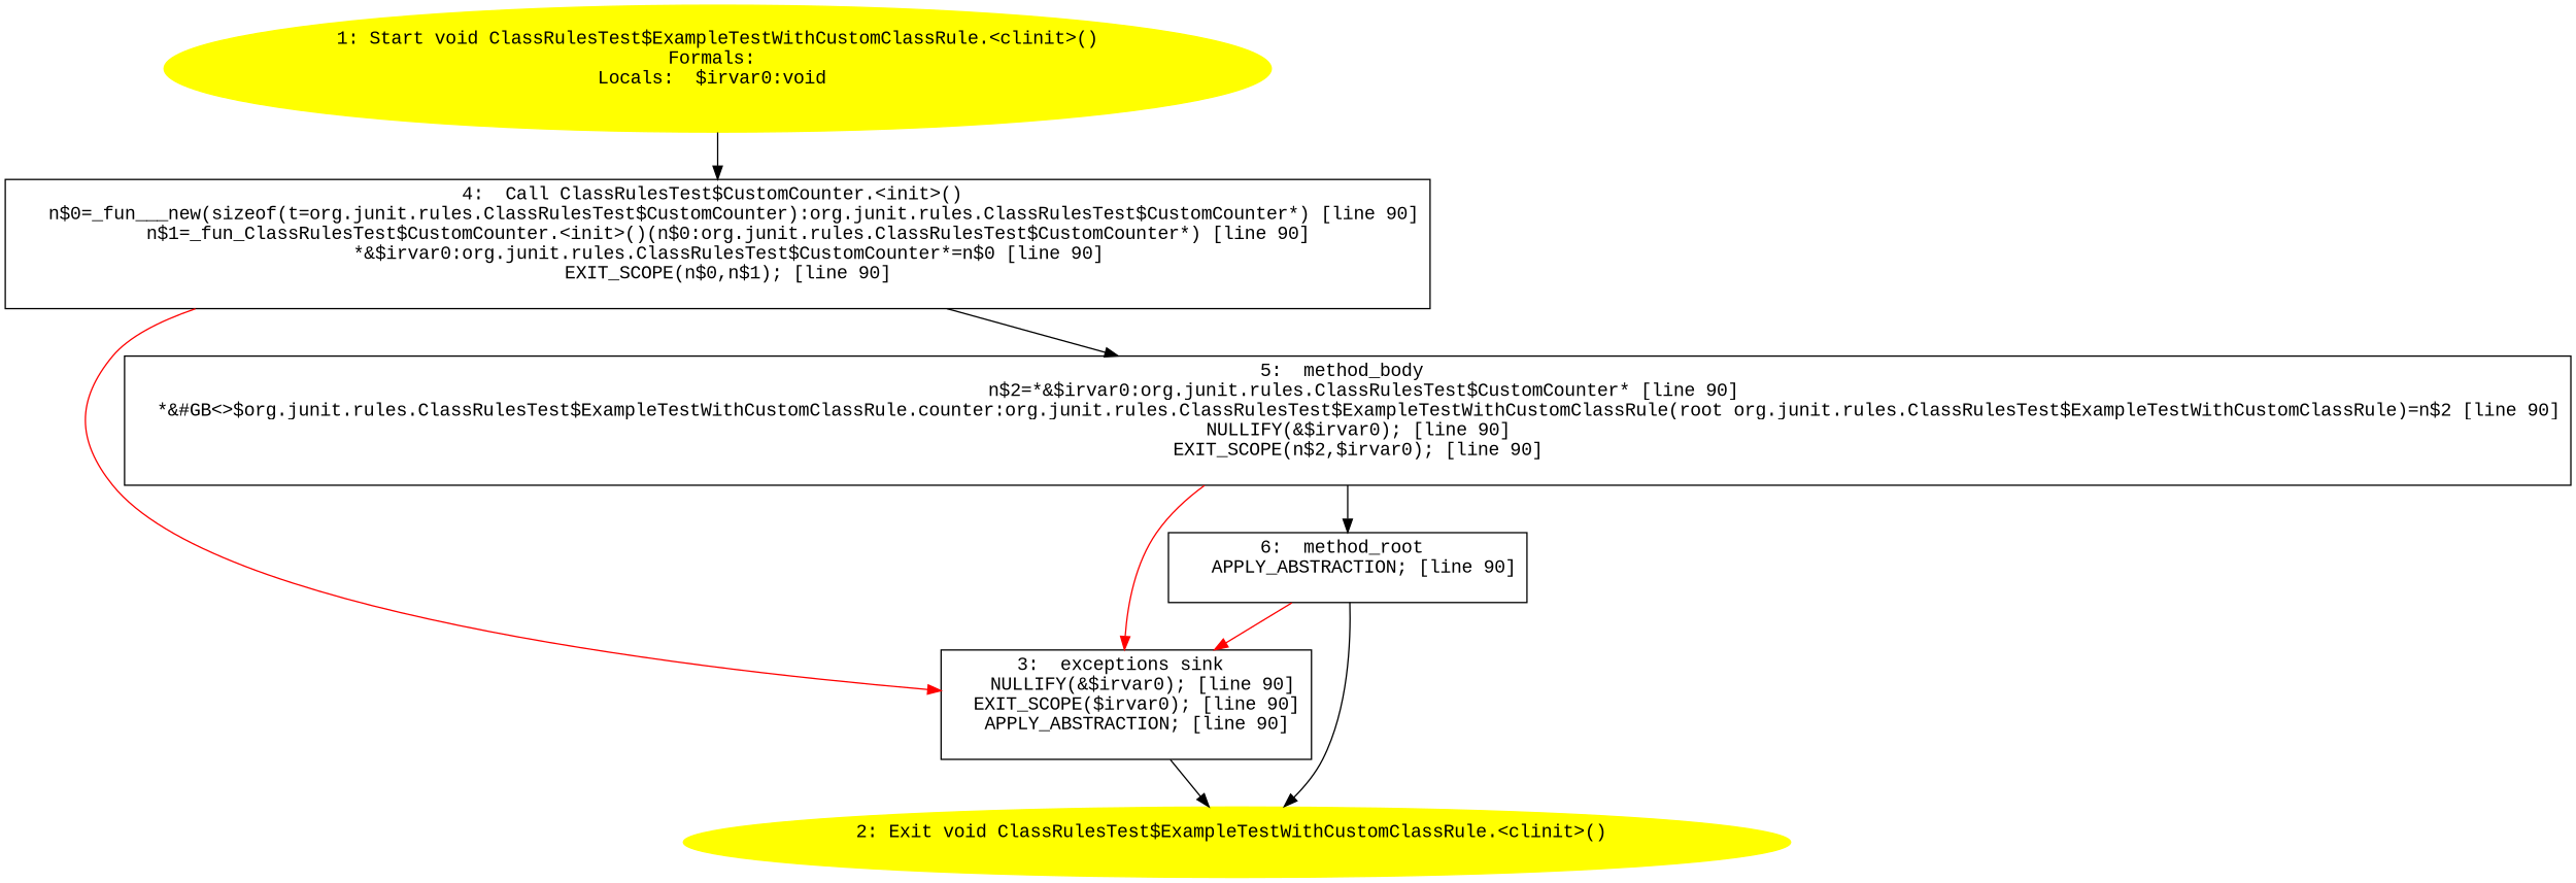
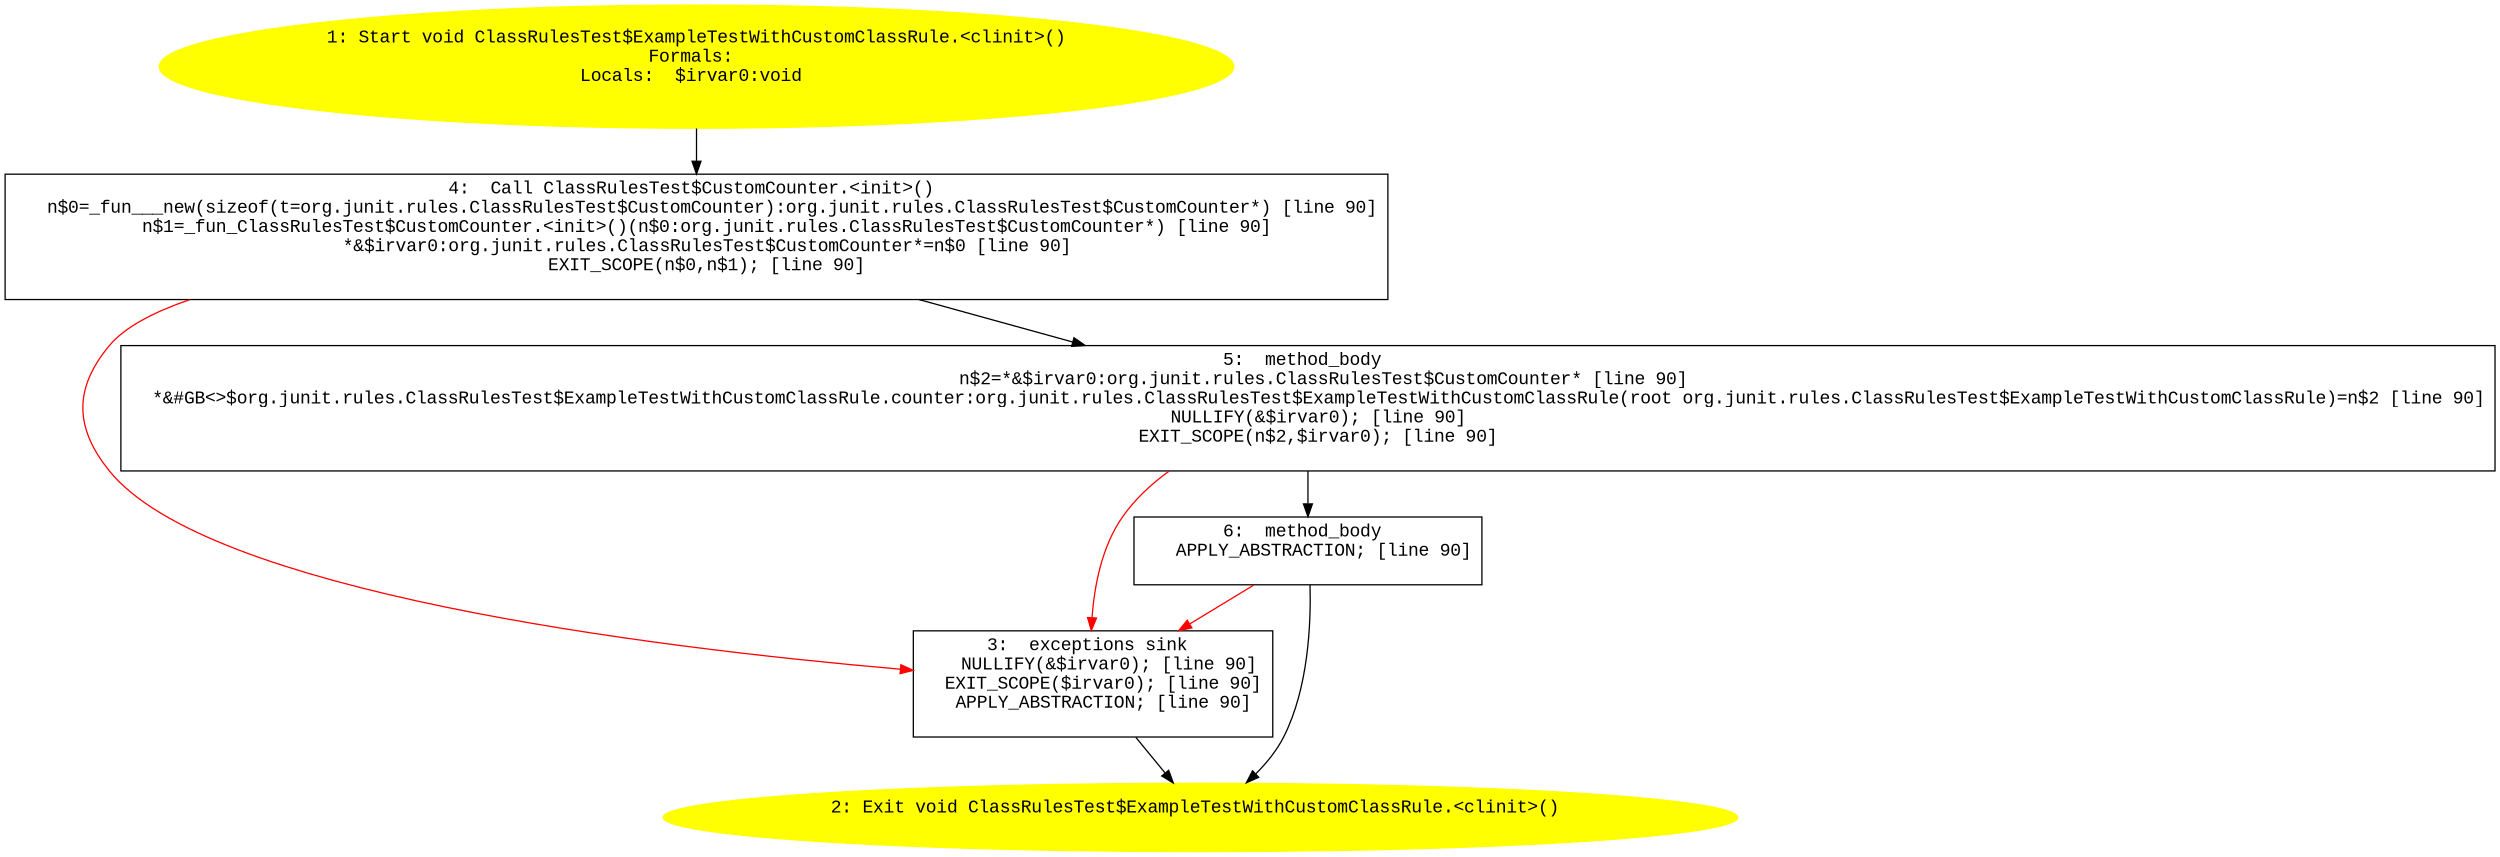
  digraph {
    fontname="Liberation Mono"
    node [fontname="Liberation Mono" shape=box]
    edge [fontname="Liberation Mono"]
    n1 [color=yellow label="1: Start void ClassRulesTest$ExampleTestWithCustomClassRule.<clinit>()\nFormals: \nLocals:  $irvar0:void \n  " style=filled shape=""]
    n2 [label="4:  Call ClassRulesTest$CustomCounter.<init>() \n   n$0=_fun___new(sizeof(t=org.junit.rules.ClassRulesTest$CustomCounter):org.junit.rules.ClassRulesTest$CustomCounter*) [line 90]\n  n$1=_fun_ClassRulesTest$CustomCounter.<init>()(n$0:org.junit.rules.ClassRulesTest$CustomCounter*) [line 90]\n  *&$irvar0:org.junit.rules.ClassRulesTest$CustomCounter*=n$0 [line 90]\n  EXIT_SCOPE(n$0,n$1); [line 90]\n "]
    n3 [label="3:  exceptions sink \n   NULLIFY(&$irvar0); [line 90]\n  EXIT_SCOPE($irvar0); [line 90]\n  APPLY_ABSTRACTION; [line 90]\n "]
    n4 [label="5:  method_body \n   n$2=*&$irvar0:org.junit.rules.ClassRulesTest$CustomCounter* [line 90]\n  *&#GB<>$org.junit.rules.ClassRulesTest$ExampleTestWithCustomClassRule.counter:org.junit.rules.ClassRulesTest$ExampleTestWithCustomClassRule(root org.junit.rules.ClassRulesTest$ExampleTestWithCustomClassRule)=n$2 [line 90]\n  NULLIFY(&$irvar0); [line 90]\n  EXIT_SCOPE(n$2,$irvar0); [line 90]\n "]
    n5 [color=yellow label="2: Exit void ClassRulesTest$ExampleTestWithCustomClassRule.<clinit>() \n  " style=filled shape=""]
-   n6 [label="6:  method_root \n   APPLY_ABSTRACTION; [line 90]\n "]
+   n6 [label="6:  method_body \n   APPLY_ABSTRACTION; [line 90]\n "]
    n1 -> n2
    n2 -> n3 [color=red]
    n2 -> n4
    n3 -> n5
    n4 -> n3 [color=red]
    n4 -> n6
    n6 -> n3 [color=red]
    n6 -> n5
  }
